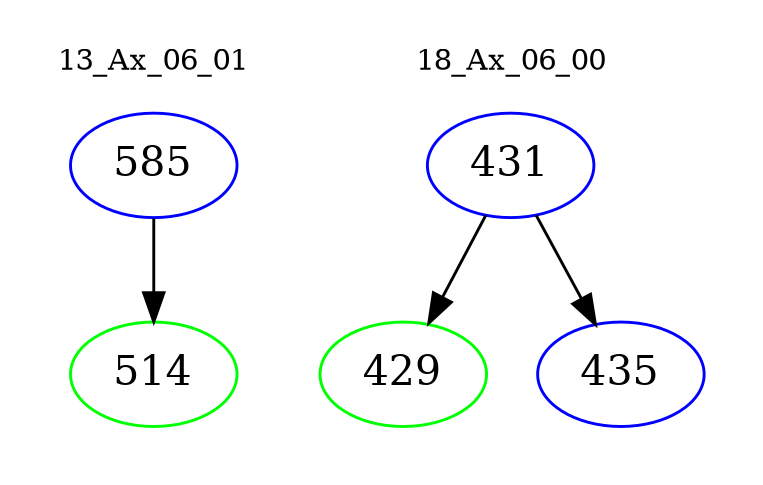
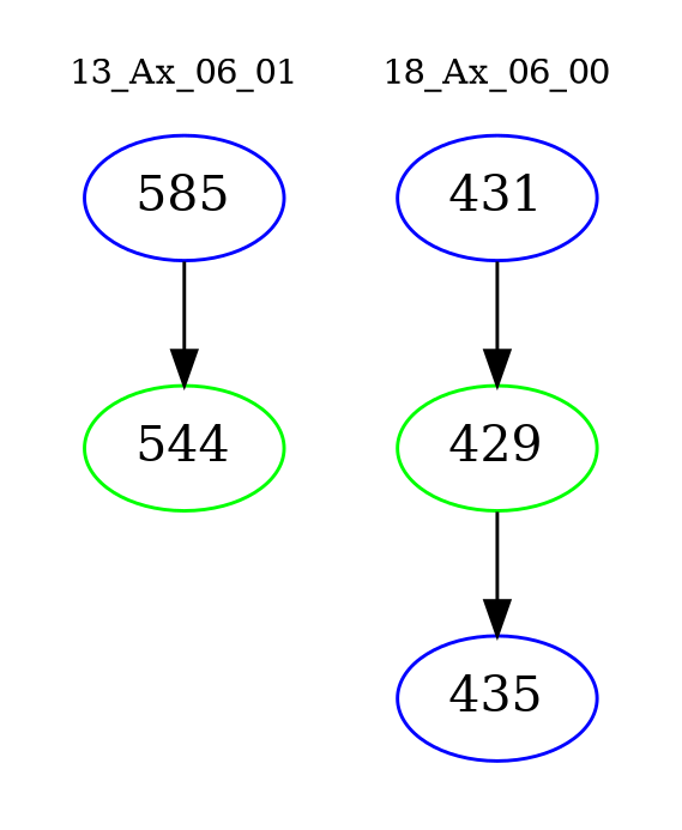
  digraph {
    node [color=blue]
    edge [color=black]
    n1 [label=585]
-   n2 [color=green label=514]
+   n2 [color=green label=544]
    n3 [label=431]
    n4 [color=green label=429]
    n5 [label=435]
    subgraph cluster_1 {
      color=white
      fontsize=10
      label="13_Ax_06_01"
      n1
      n2
    }
    subgraph cluster_2 {
      color=white
      fontsize=10
      label="18_Ax_06_00"
      n3
      n4
      n5
    }
    n1 -> n2
    n3 -> n4
-   n3 -> n5
+   n4 -> n5
  }
